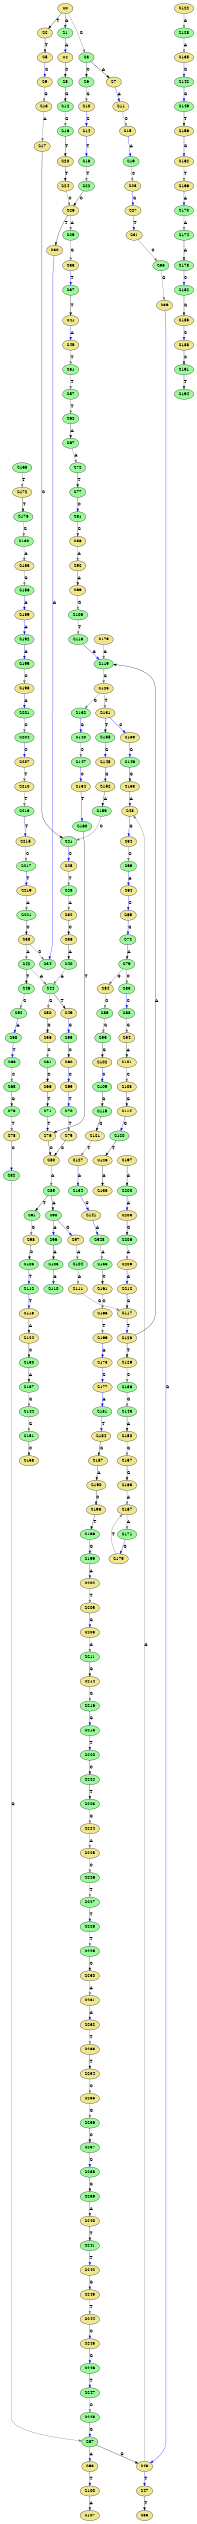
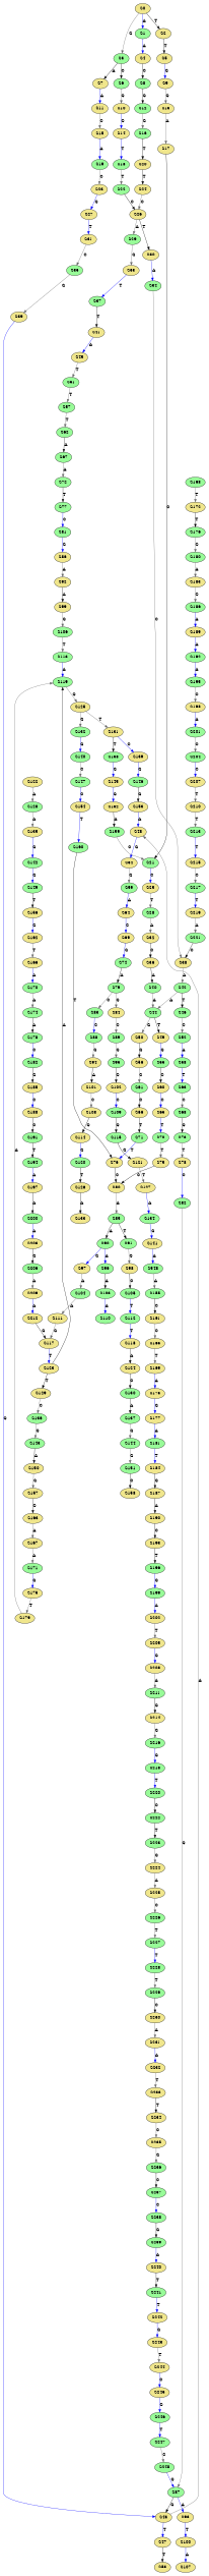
  strict digraph {
    node [fillcolor=khaki style=filled]
    edge [color=gray40]
    S1 [fillcolor=palegreen]
    S0
    S2
    S3 [fillcolor=palegreen]
    S4
    S5
    S6 [fillcolor=palegreen]
    S7
    S8 [fillcolor=palegreen]
    S9
    S10
    S11
    S12 [fillcolor=palegreen]
    S13
    S14
    S15
    S16 [fillcolor=palegreen]
    S17
    S18 [fillcolor=palegreen]
    S19 [fillcolor=palegreen]
    S20
    S21 [fillcolor=palegreen]
    S22 [fillcolor=palegreen]
    S23
    S24
    S25
    S26
    S27
    S28 [fillcolor=palegreen]
    S29 [fillcolor=palegreen]
    S30
    S31
    S32
    S33
    S34 [fillcolor=palegreen]
    S35 [fillcolor=palegreen]
    S36
    S37 [fillcolor=palegreen]
    S38
    S39
    S40 [fillcolor=palegreen]
    S41
    S42 [fillcolor=palegreen]
    S43
    S44 [fillcolor=palegreen]
    S45
    S46 [fillcolor=palegreen]
    S47
    S48
    S49
    S50
    S51 [fillcolor=palegreen]
    S52 [fillcolor=palegreen]
    S53
    S54
    S55 [fillcolor=palegreen]
    S56
    S57 [fillcolor=palegreen]
    S58 [fillcolor=palegreen]
    S59 [fillcolor=palegreen]
    S60
    S61 [fillcolor=palegreen]
    S62 [fillcolor=palegreen]
    S63 [fillcolor=palegreen]
    S64
    S65
    S66
    S67 [fillcolor=palegreen]
    S68 [fillcolor=palegreen]
    S69
    S70 [fillcolor=palegreen]
    S71 [fillcolor=palegreen]
    S72 [fillcolor=palegreen]
    S73 [fillcolor=palegreen]
    S74 [fillcolor=palegreen]
    S75
    S76
    S77 [fillcolor=palegreen]
    S78
    S79 [fillcolor=palegreen]
    S80
    S81 [fillcolor=palegreen]
    S82 [fillcolor=palegreen]
    S83 [fillcolor=palegreen]
    S84
    S85 [fillcolor=palegreen]
    S86
    S87 [fillcolor=palegreen]
    S88 [fillcolor=palegreen]
    S89 [fillcolor=palegreen]
    S90 [fillcolor=palegreen]
    S91 [fillcolor=palegreen]
    S92
    S93
    S94
    S95 [fillcolor=palegreen]
    S96 [fillcolor=palegreen]
    S97
    S98
    S99
    S100
    S101
    S102
    S103 [fillcolor=palegreen]
    S104 [fillcolor=palegreen]
    S105 [fillcolor=palegreen]
    S106 [fillcolor=palegreen]
    S107
    S108
    S109 [fillcolor=palegreen]
    S110 [fillcolor=palegreen]
    S111
    S112 [fillcolor=palegreen]
    S113 [fillcolor=palegreen]
    S114
    S115 [fillcolor=palegreen]
    S117
    S118
    S119 [fillcolor=palegreen]
    S120 [fillcolor=palegreen]
    S121
    S123
    S124
    S125
    S126
    S127
    S128 [fillcolor=palegreen]
    S122
    S129
    S130 [fillcolor=palegreen]
    S131
    S132 [fillcolor=palegreen]
    S133
    S134 [fillcolor=palegreen]
    S135
    S136 [fillcolor=palegreen]
    S137 [fillcolor=palegreen]
    S138 [fillcolor=palegreen]
    S139
    S140 [fillcolor=palegreen]
    S141
    S142 [fillcolor=palegreen]
    S143 [fillcolor=palegreen]
    S144 [fillcolor=palegreen]
    S145
    S146 [fillcolor=palegreen]
    S147 [fillcolor=palegreen]
    n148 [fillcolor=palegreen label=S548]
    S149 [fillcolor=palegreen]
    S150
    S151 [fillcolor=palegreen]
    S152
    S153
    S154
    S155 [fillcolor=palegreen]
    S156
    S157
    S158
    S159 [fillcolor=palegreen]
    S160 [fillcolor=palegreen]
    S161
    S162
    S163
    S165
    S166
    S167
    S169
    S170 [fillcolor=palegreen]
    S171 [fillcolor=palegreen]
    S168 [fillcolor=palegreen]
    S172
    S173
    S174 [fillcolor=palegreen]
    S175
    S176 [fillcolor=palegreen]
    S177
    S178 [fillcolor=palegreen]
    S179
    S180 [fillcolor=palegreen]
    S181 [fillcolor=palegreen]
    S182 [fillcolor=palegreen]
    S183
    S184
    S185
    S186 [fillcolor=palegreen]
    S187
    S188
    S189
    S190
    S191 [fillcolor=palegreen]
    S192 [fillcolor=palegreen]
    S193
    S194 [fillcolor=palegreen]
    S195 [fillcolor=palegreen]
    S196 [fillcolor=palegreen]
    S197
    S198
    S199 [fillcolor=palegreen]
    S200 [fillcolor=palegreen]
    S201 [fillcolor=palegreen]
    S202
    S203
    S204 [fillcolor=palegreen]
    S205
    S206 [fillcolor=palegreen]
    S207
    S208
    S209
    S210
    S211 [fillcolor=palegreen]
    S212
    S213 [fillcolor=palegreen]
    S214
    S215
    S216 [fillcolor=palegreen]
    S217 [fillcolor=palegreen]
    S218 [fillcolor=palegreen]
    S219
    S220 [fillcolor=palegreen]
    S221 [fillcolor=palegreen]
    S222 [fillcolor=palegreen]
    S223 [fillcolor=palegreen]
    S224
    S225
    S226 [fillcolor=palegreen]
    S227 [fillcolor=palegreen]
    S228 [fillcolor=palegreen]
    S229 [fillcolor=palegreen]
    S230
    S231
    S232
    S233
    S234
    S235
    S236 [fillcolor=palegreen]
    S237 [fillcolor=palegreen]
    S238 [fillcolor=palegreen]
    S239 [fillcolor=palegreen]
    S240
    S241 [fillcolor=palegreen]
    S242
    S243
    S244
    S245
    S246 [fillcolor=palegreen]
    S247 [fillcolor=palegreen]
    S248 [fillcolor=palegreen]
    S1 -> S4 [color=blue label=A]
    S0 -> S1 [color=blue label=A]
    S0 -> S2 [color=black label=T]
    S0 -> S3 [label=G]
    S2 -> S5 [color=black label=T]
    S3 -> S6 [color=black label=C]
    S3 -> S7 [color=black label=A]
    S4 -> S8 [color=black label=C]
    S5 -> S9 [color=blue label=G]
    S6 -> S10 [label=G]
    S7 -> S11 [color=blue label=A]
    S8 -> S12 [color=black label=G]
    S9 -> S13 [label=G]
    S10 -> S14 [color=blue label=G]
    S11 -> S15 [label=C]
    S12 -> S16 [label=G]
    S13 -> S17 [label=A]
    S14 -> S18 [color=blue label=T]
    S15 -> S19 [color=blue label=A]
    S16 -> S20 [color=black label=T]
    S17 -> S21 [color=black label=C]
    S18 -> S22 [label=T]
    S19 -> S23 [label=C]
    S20 -> S24 [color=black label=T]
    S21 -> S25 [color=blue label=C]
    S22 -> S26 [color=black label=C]
    S23 -> S27 [color=blue label=G]
    S24 -> S26 [label=C]
    S25 -> S28 [label=T]
    S26 -> S29 [label=A]
    S26 -> S30 [color=black label=T]
    S27 -> S31 [color=blue label=T]
    S28 -> S32 [label=A]
    S29 -> S33 [label=G]
    S30 -> S34 [color=blue label=A]
    S31 -> S35 [label=C]
    S32 -> S36 [color=black label=C]
    S33 -> S37 [color=blue label=T]
-   S38 -> S34 [label=C]
+   S34 -> S38 [label=C]
    S35 -> S39 [label=G]
    S36 -> S40 [color=black label=A]
    S37 -> S41 [color=black label=T]
    S38 -> S42 [label=A]
    S39 -> S43 [color=blue label=G]
    S40 -> S44 [label=A]
    S41 -> S45 [color=blue label=A]
    S42 -> S44 [label=A]
    S42 -> S46 [color=black label=T]
    S43 -> S47 [color=blue label=T]
    S43 -> S48 [label=A]
    S44 -> S49 [color=black label=T]
    S44 -> S50 [label=G]
    S45 -> S51 [label=T]
    S46 -> S52 [label=C]
    S47 -> S53 [color=black label=T]
    S48 -> S54 [color=blue label=G]
    S49 -> S55 [color=blue label=G]
    S50 -> S56 [color=black label=G]
    S51 -> S57 [label=T]
    S52 -> S58 [color=blue label=A]
    S54 -> S59 [label=G]
    S55 -> S60 [color=black label=C]
    S56 -> S61 [label=C]
    S57 -> S62 [label=T]
    S58 -> S63 [color=blue label=T]
    S59 -> S64 [color=blue label=A]
    S60 -> S65 [color=blue label=C]
    S61 -> S66 [color=black label=C]
    S62 -> S67 [color=black label=A]
    S63 -> S68 [label=C]
    S64 -> S69 [color=blue label=C]
    S65 -> S70 [color=blue label=T]
    S66 -> S71 [color=black label=T]
    S67 -> S72 [label=A]
    S68 -> S73 [color=black label=G]
    S69 -> S74 [color=blue label=G]
    S70 -> S75 [label=T]
    S71 -> S76 [color=blue label=T]
    S72 -> S77 [color=black label=T]
    S73 -> S78 [label=T]
    S74 -> S79 [color=black label=A]
    S75 -> S80 [color=black label=C]
    S76 -> S80 [color=black label=C]
    S77 -> S81 [color=blue label=C]
    S78 -> S82 [color=blue label=C]
    S79 -> S83 [label=C]
    S79 -> S84 [label=G]
    S80 -> S85 [label=A]
    S81 -> S86 [color=blue label=G]
    S82 -> S87 [label=G]
    S83 -> S88 [color=blue label=C]
    S84 -> S89 [label=C]
    S85 -> S90 [color=black label=A]
    S85 -> S91 [color=black label=T]
    S86 -> S92 [label=A]
    S87 -> S43 [color=black label=G]
    S87 -> S93 [color=blue label=A]
    S88 -> S94 [label=G]
    S89 -> S95 [label=G]
    S90 -> S96 [color=blue label=A]
    S90 -> S97 [color=blue label=G]
    S91 -> S98 [label=G]
    S92 -> S99 [color=black label=A]
    S93 -> S100 [color=blue label=T]
    S94 -> S101 [color=black label=A]
    S95 -> S102 [color=black label=G]
    S96 -> S103 [color=black label=A]
    S97 -> S104 [label=A]
    S98 -> S105 [color=black label=C]
    S99 -> S106 [label=G]
    S100 -> S107 [color=blue label=A]
    S101 -> S108 [label=C]
    S102 -> S109 [color=blue label=C]
    S103 -> S110 [color=blue label=A]
    S104 -> S111 [label=A]
    S105 -> S112 [color=blue label=T]
    S106 -> S113 [label=T]
    S108 -> S114 [color=black label=G]
    S109 -> S115 [color=black label=G]
    S111 -> S117 [label=G]
    S112 -> S118 [color=blue label=T]
    S113 -> S119 [color=blue label=A]
    S114 -> S120 [color=blue label=G]
    S115 -> S121 [color=black label=G]
    S117 -> S123 [color=blue label=T]
    S118 -> S124 [color=black label=A]
    S119 -> S125 [label=G]
    S120 -> S126 [color=black label=T]
    S121 -> S127 [label=T]
    S123 -> S119 [color=black label=A]
    S123 -> S129 [color=black label=T]
    S124 -> S130 [color=black label=C]
    S125 -> S131 [label=T]
    S125 -> S132 [label=G]
    S126 -> S133 [color=black label=A]
    S127 -> S134 [color=blue label=A]
    S128 -> S135 [label=A]
    S122 -> S128 [label=A]
    S129 -> S136 [label=C]
    S130 -> S137 [color=black label=A]
    S131 -> S138 [color=black label=T]
    S131 -> S139 [color=blue label=C]
    S132 -> S140 [color=blue label=G]
    S134 -> S141 [color=blue label=G]
    S135 -> S142 [color=blue label=G]
    S136 -> S143 [label=G]
    S137 -> S144 [label=G]
    S138 -> S145 [color=blue label=G]
    S139 -> S146 [color=blue label=G]
    S140 -> S147 [label=C]
    S141 -> n148 [color=blue label=A]
    S142 -> S149 [color=blue label=G]
    S143 -> S150 [color=black label=A]
    S144 -> S151 [label=G]
    S145 -> S152 [color=blue label=G]
    S146 -> S153 [color=black label=G]
    S147 -> S154 [color=blue label=C]
    n148 -> S155 [label=A]
    S149 -> S156 [color=black label=T]
    S150 -> S157 [label=G]
    S151 -> S158 [color=black label=C]
    S152 -> S159 [color=black label=A]
    S153 -> S48 [color=blue label=A]
    S154 -> S160 [color=blue label=T]
    S155 -> S161 [color=black label=C]
    S156 -> S162 [color=blue label=G]
    S157 -> S163 [color=black label=G]
    S159 -> S21 [label=C]
    S160 -> S76 [color=black label=T]
    S161 -> S165 [label=C]
    S162 -> S166 [label=T]
    S163 -> S167 [label=A]
    S165 -> S169 [label=T]
    S166 -> S170 [color=blue label=A]
    S167 -> S171 [label=A]
    S169 -> S173 [color=blue label=A]
    S170 -> S174 [label=A]
    S171 -> S175 [color=blue label=G]
    S168 -> S172 [label=T]
    S172 -> S176 [color=black label=T]
    S173 -> S177 [color=blue label=G]
    S174 -> S178 [color=black label=A]
-   S175 -> S167 [label=T]
+   S175 -> S179 [label=T]
    S176 -> S180 [label=G]
    S177 -> S181 [color=blue label=A]
    S178 -> S182 [color=blue label=C]
    S179 -> S119 [label=A]
    S180 -> S183 [label=A]
    S181 -> S184 [color=blue label=T]
    S182 -> S185 [color=black label=G]
    S183 -> S186 [label=G]
    S184 -> S187 [color=black label=G]
    S185 -> S188 [color=blue label=C]
    S186 -> S189 [color=blue label=A]
    S187 -> S190 [color=black label=A]
    S188 -> S191 [color=black label=C]
    S189 -> S192 [color=blue label=A]
    S190 -> S193 [color=black label=C]
    S191 -> S194 [color=black label=T]
    S192 -> S195 [color=blue label=A]
    S193 -> S196 [color=black label=T]
+   S194 -> S197 [color=blue label=A]
    S195 -> S198 [label=C]
    S196 -> S199 [color=blue label=G]
    S197 -> S200 [color=black label=A]
    S198 -> S201 [color=blue label=A]
    S199 -> S202 [color=blue label=A]
    S200 -> S203 [color=blue label=A]
    S201 -> S204 [label=C]
    S202 -> S205 [label=T]
    S203 -> S206 [color=black label=G]
    S204 -> S207 [color=blue label=C]
    S205 -> S208 [color=blue label=G]
    S206 -> S209 [label=A]
    S207 -> S210 [label=T]
    S208 -> S211 [label=A]
    S209 -> S212 [color=blue label=A]
    S210 -> S213 [label=T]
    S211 -> S214 [color=black label=G]
    S212 -> S117 [color=black label=G]
    S213 -> S215 [color=blue label=T]
    S214 -> S216 [label=G]
    S215 -> S217 [label=C]
    S216 -> S218 [color=blue label=G]
    S217 -> S219 [color=blue label=T]
    S218 -> S220 [color=blue label=T]
    S219 -> S221 [label=A]
    S220 -> S222 [color=black label=C]
    S221 -> S38 [color=black label=C]
    S222 -> S223 [color=black label=T]
    S223 -> S224 [label=G]
    S224 -> S225 [label=A]
    S225 -> S226 [label=C]
    S226 -> S227 [label=T]
    S227 -> S228 [color=blue label=T]
    S228 -> S229 [label=T]
    S229 -> S230 [color=black label=C]
    S230 -> S231 [label=A]
    S231 -> S232 [color=blue label=A]
    S232 -> S233 [label=T]
    S233 -> S234 [color=black label=T]
    S234 -> S235 [label=C]
    S235 -> S236 [label=G]
    S236 -> S237 [color=black label=C]
    S237 -> S238 [color=blue label=C]
    S238 -> S239 [color=black label=G]
    S239 -> S240 [color=blue label=A]
    S240 -> S241 [color=black label=T]
    S241 -> S242 [color=blue label=T]
    S242 -> S243 [color=blue label=G]
    S243 -> S244 [label=T]
    S244 -> S245 [color=blue label=C]
    S245 -> S246 [color=blue label=G]
    S246 -> S247 [color=blue label=T]
    S247 -> S248 [label=C]
    S248 -> S87 [color=blue label=G]
  }
